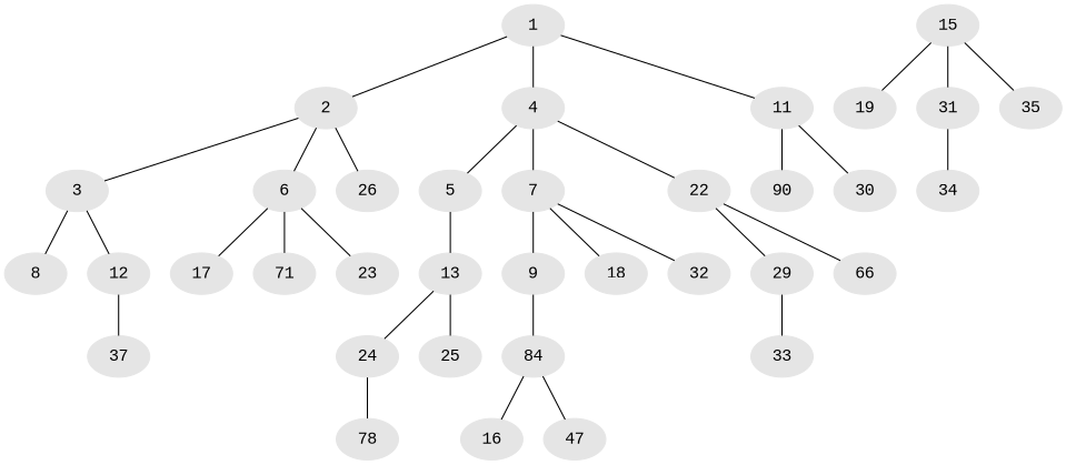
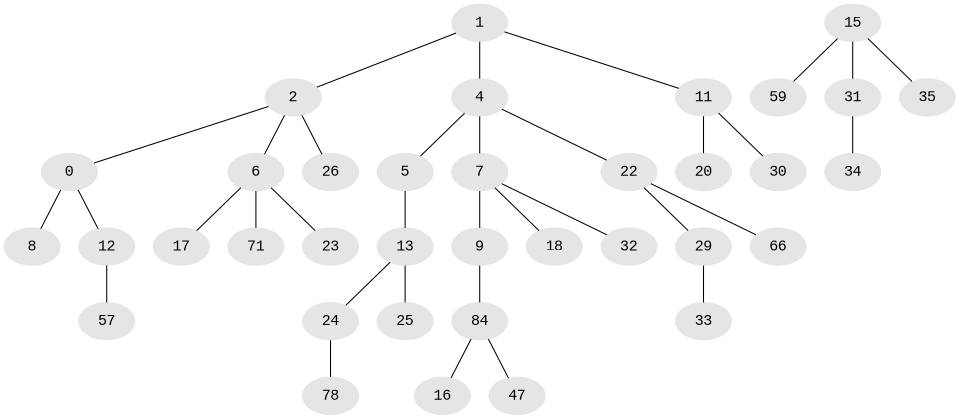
  graph {
    fontname="Liberation Mono"
    node [color=gray90 fontname="Liberation Mono" style=filled]
    edge [fontname="Liberation Mono" weight=1.0]
    1
    2
    4
    11
-   3
+   3 [label=0]
    6
    26
    5
    7
    22
-   20 [label=90]
+   20
    30
    8
    12
    17
    n16 [label=71]
    23
-   37
+   37 [label=57]
    13
    9
    18
    32
    29
    n24 [label=66]
    24
    25
    n27 [label=84]
    16
    n29 [label=47]
    15
-   19
+   19 [label=59]
    31
    35
    n34 [label=78]
    34
    33
    1 -- 2
    1 -- 4 [weight=2.0]
    1 -- 11
    2 -- 3
    2 -- 6
    2 -- 26
    4 -- 5
    4 -- 7
    4 -- 22
    11 -- 20
    11 -- 30 [weight=2.0]
    3 -- 8 [weight=2.0]
    3 -- 12
    6 -- 17
    6 -- n16
    6 -- 23
    5 -- 13
    7 -- 9 [weight=3.0]
    7 -- 18
    7 -- 32
    22 -- 29
    22 -- n24
    12 -- 37
    13 -- 24
    13 -- 25
    9 -- n27
    29 -- 33
    24 -- n34
    n27 -- 16
    n27 -- n29
    15 -- 19
    15 -- 31
    15 -- 35
    31 -- 34
  }
